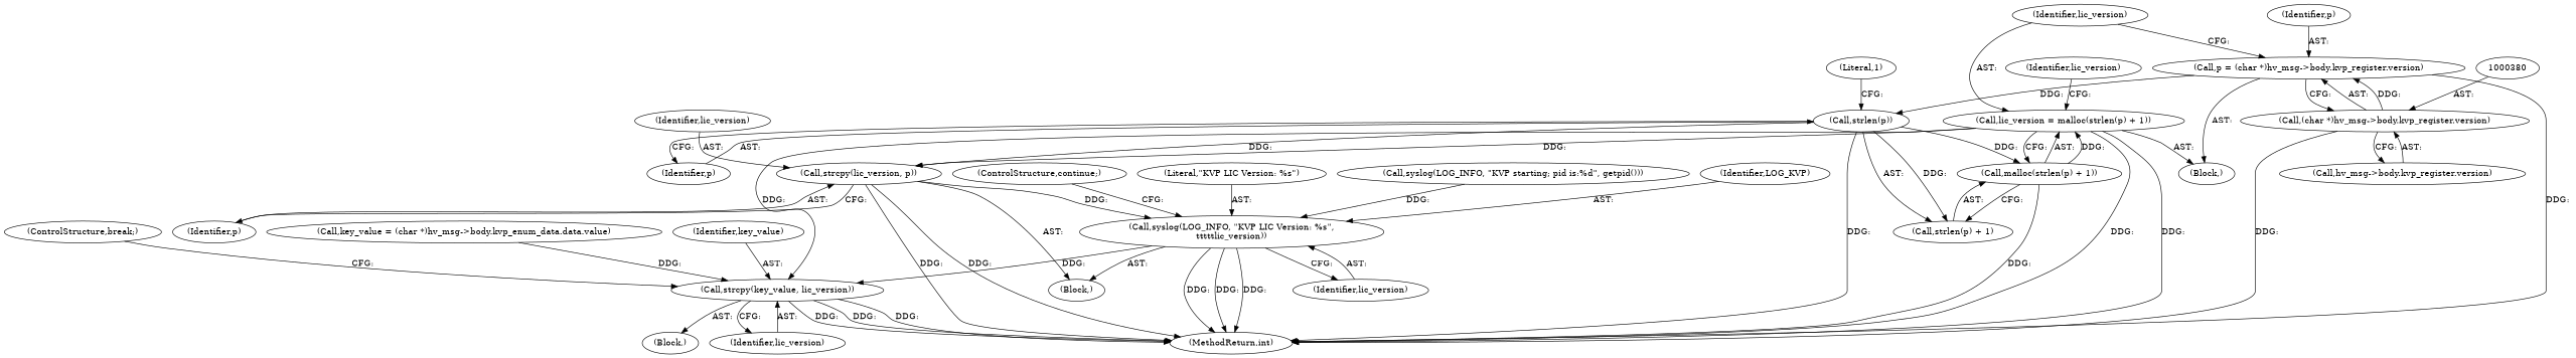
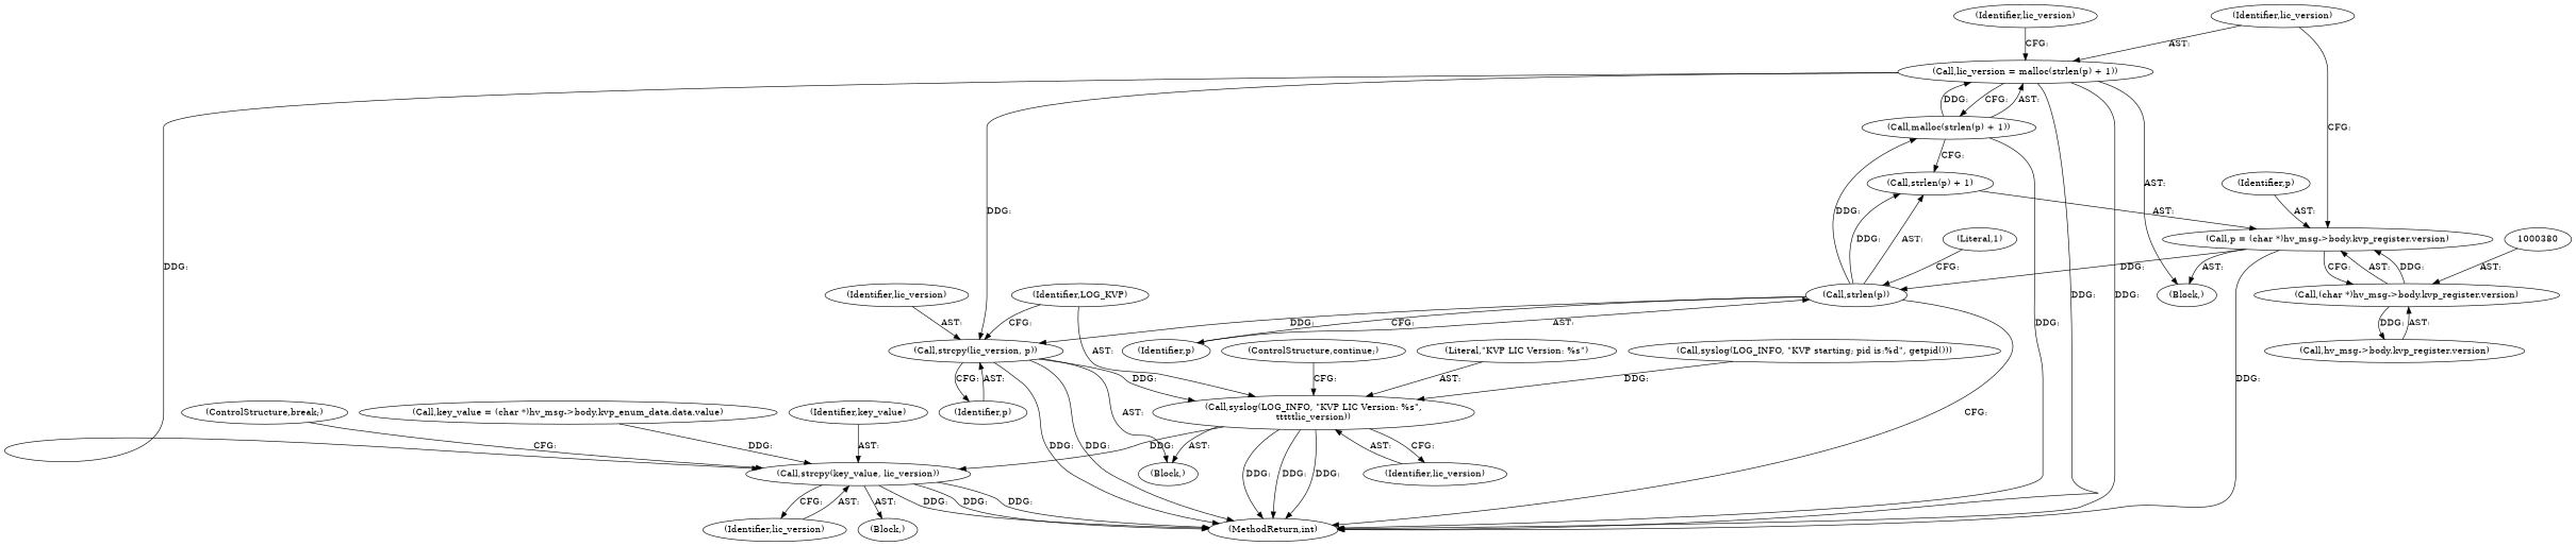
  digraph {
    n1 [label="(Call,lic_version = malloc(strlen(p) + 1))"]
    n2 [label="(Call,malloc(strlen(p) + 1))"]
    n3 [label="(Call,strcpy(lic_version, p))"]
    n4 [label="(Call,strcpy(key_value, lic_version))"]
    n5 [label="(MethodReturn,int)"]
    n6 [label="(Block,)"]
    n7 [label="(Call,strlen(p) + 1)"]
    n8 [label="(Call,syslog(LOG_INFO, \"KVP LIC Version: %s\",\n\t\t\t\t\tlic_version))"]
    n9 [label="(Identifier,p)"]
    n10 [label="(Block,)"]
    n11 [label="(Block,)"]
    n12 [label="(Identifier,lic_version)"]
    n13 [label="(Call,strlen(p))"]
    n14 [label="(Identifier,p)"]
    n15 [label="(Call,p = (char *)hv_msg->body.kvp_register.version)"]
    n16 [label="(Call,(char *)hv_msg->body.kvp_register.version)"]
    n17 [label="(Call,hv_msg->body.kvp_register.version)"]
    n18 [label="(Identifier,lic_version)"]
    n19 [label="(Literal,\"KVP LIC Version: %s\")"]
    n20 [label="(Identifier,lic_version)"]
    n21 [label="(Call,syslog(LOG_INFO, \"KVP starting; pid is:%d\", getpid()))"]
    n22 [label="(Identifier,LOG_KVP)"]
    n23 [label="(Literal,1)"]
    n24 [label="(Call,key_value = (char *)hv_msg->body.kvp_enum_data.data.value)"]
    n25 [label="(Identifier,lic_version)"]
    n26 [label="(ControlStructure,continue;)"]
    n27 [label="(Identifier,p)"]
    n28 [label="(Identifier,key_value)"]
    n29 [label="(Identifier,lic_version)"]
    n30 [label="(ControlStructure,break;)"]
    1000380
    n1 -> n2 [label="CFG: "]
    n1 -> n3 [label="DDG: "]
    n1 -> n4 [label="DDG: "]
    n1 -> n5 [label="DDG: "]
    n1 -> n5 [label="DDG: "]
    n1 -> n6 [label="AST: "]
    n2 -> n1 [label="AST: "]
    n2 -> n1 [label="DDG: "]
    n2 -> n5 [label="DDG: "]
    n2 -> n7 [label="CFG: "]
    n3 -> n5 [label="DDG: "]
    n3 -> n5 [label="DDG: "]
    n3 -> n8 [label="DDG: "]
    n3 -> n9 [label="CFG: "]
    n3 -> n10 [label="AST: "]
    n4 -> n5 [label="DDG: "]
    n4 -> n5 [label="DDG: "]
    n4 -> n5 [label="DDG: "]
    n4 -> n11 [label="AST: "]
    n4 -> n12 [label="CFG: "]
-   n7 -> n2 [label="AST: "]
+   n7 -> n15 [label="AST: "]
    n8 -> n4 [label="DDG: "]
    n8 -> n5 [label="DDG: "]
    n8 -> n5 [label="DDG: "]
    n8 -> n5 [label="DDG: "]
    n8 -> n10 [label="AST: "]
    n8 -> n18 [label="CFG: "]
    n9 -> n3 [label="AST: "]
    n12 -> n4 [label="AST: "]
    n13 -> n2 [label="DDG: "]
    n13 -> n3 [label="DDG: "]
-   n13 -> n5 [label="DDG: "]
+   n13 -> n5 [label="CFG: "]
    n13 -> n7 [label="AST: "]
    n13 -> n7 [label="DDG: "]
    n13 -> n14 [label="CFG: "]
    n14 -> n13 [label="AST: "]
    n15 -> n5 [label="DDG: "]
    n15 -> n6 [label="AST: "]
    n15 -> n13 [label="DDG: "]
    n15 -> n16 [label="CFG: "]
-   n16 -> n5 [label="DDG: "]
    n16 -> n15 [label="AST: "]
    n16 -> n15 [label="DDG: "]
-   n16 -> n17 [label="CFG: "]
+   n16 -> n17 [label="DDG: "]
    n17 -> n16 [label="AST: "]
    n18 -> n8 [label="AST: "]
    n19 -> n8 [label="AST: "]
    n20 -> n1 [label="AST: "]
    n20 -> n15 [label="CFG: "]
    n21 -> n8 [label="DDG: "]
+   n22 -> n3 [label="CFG: "]
    n22 -> n8 [label="AST: "]
    n23 -> n13 [label="CFG: "]
    n24 -> n4 [label="DDG: "]
    n25 -> n3 [label="AST: "]
    n26 -> n8 [label="CFG: "]
    n27 -> n15 [label="AST: "]
    n28 -> n4 [label="AST: "]
    n29 -> n1 [label="CFG: "]
    n30 -> n4 [label="CFG: "]
    1000380 -> n16 [label="AST: "]
  }
